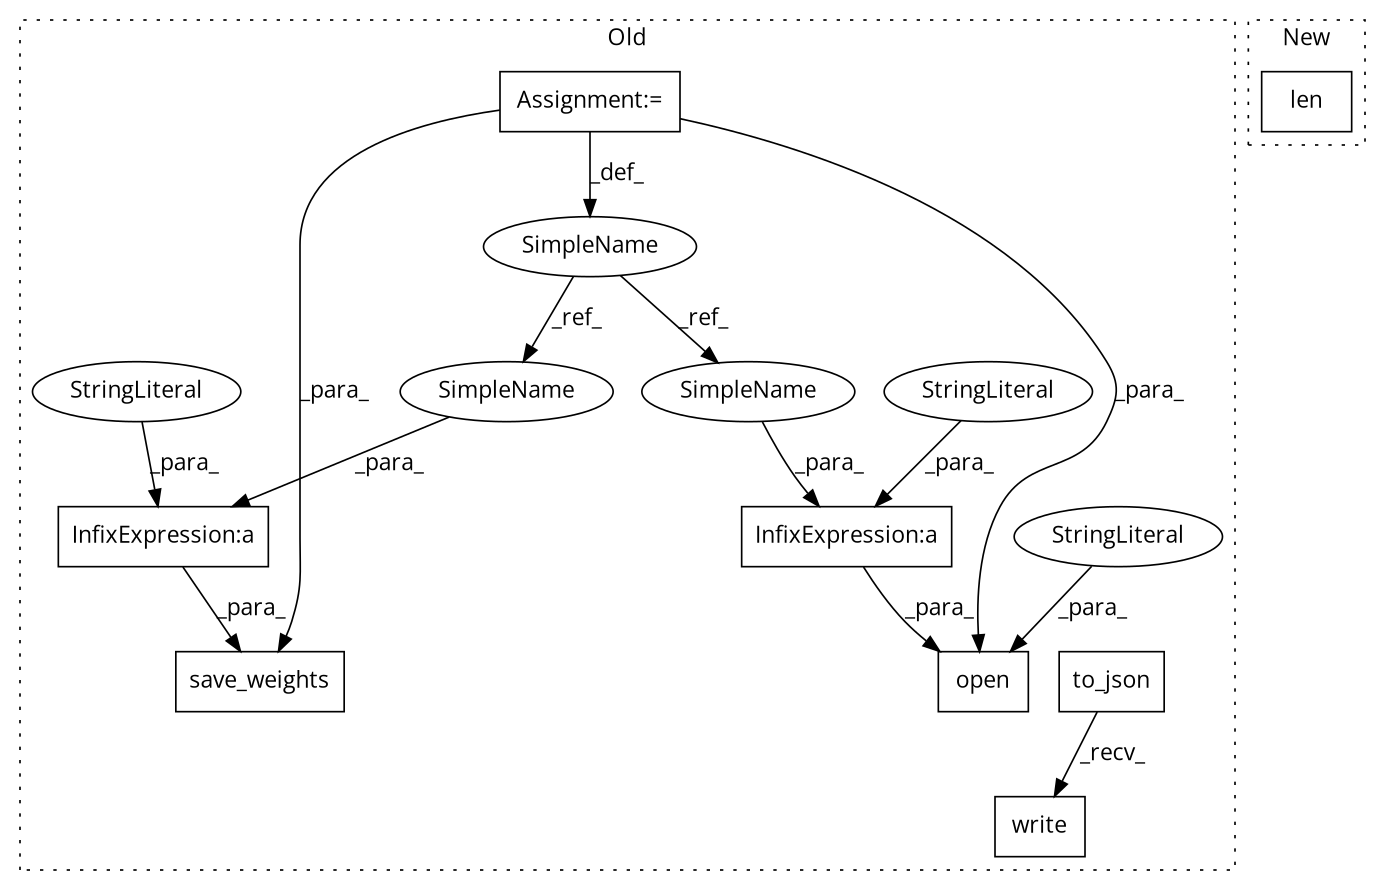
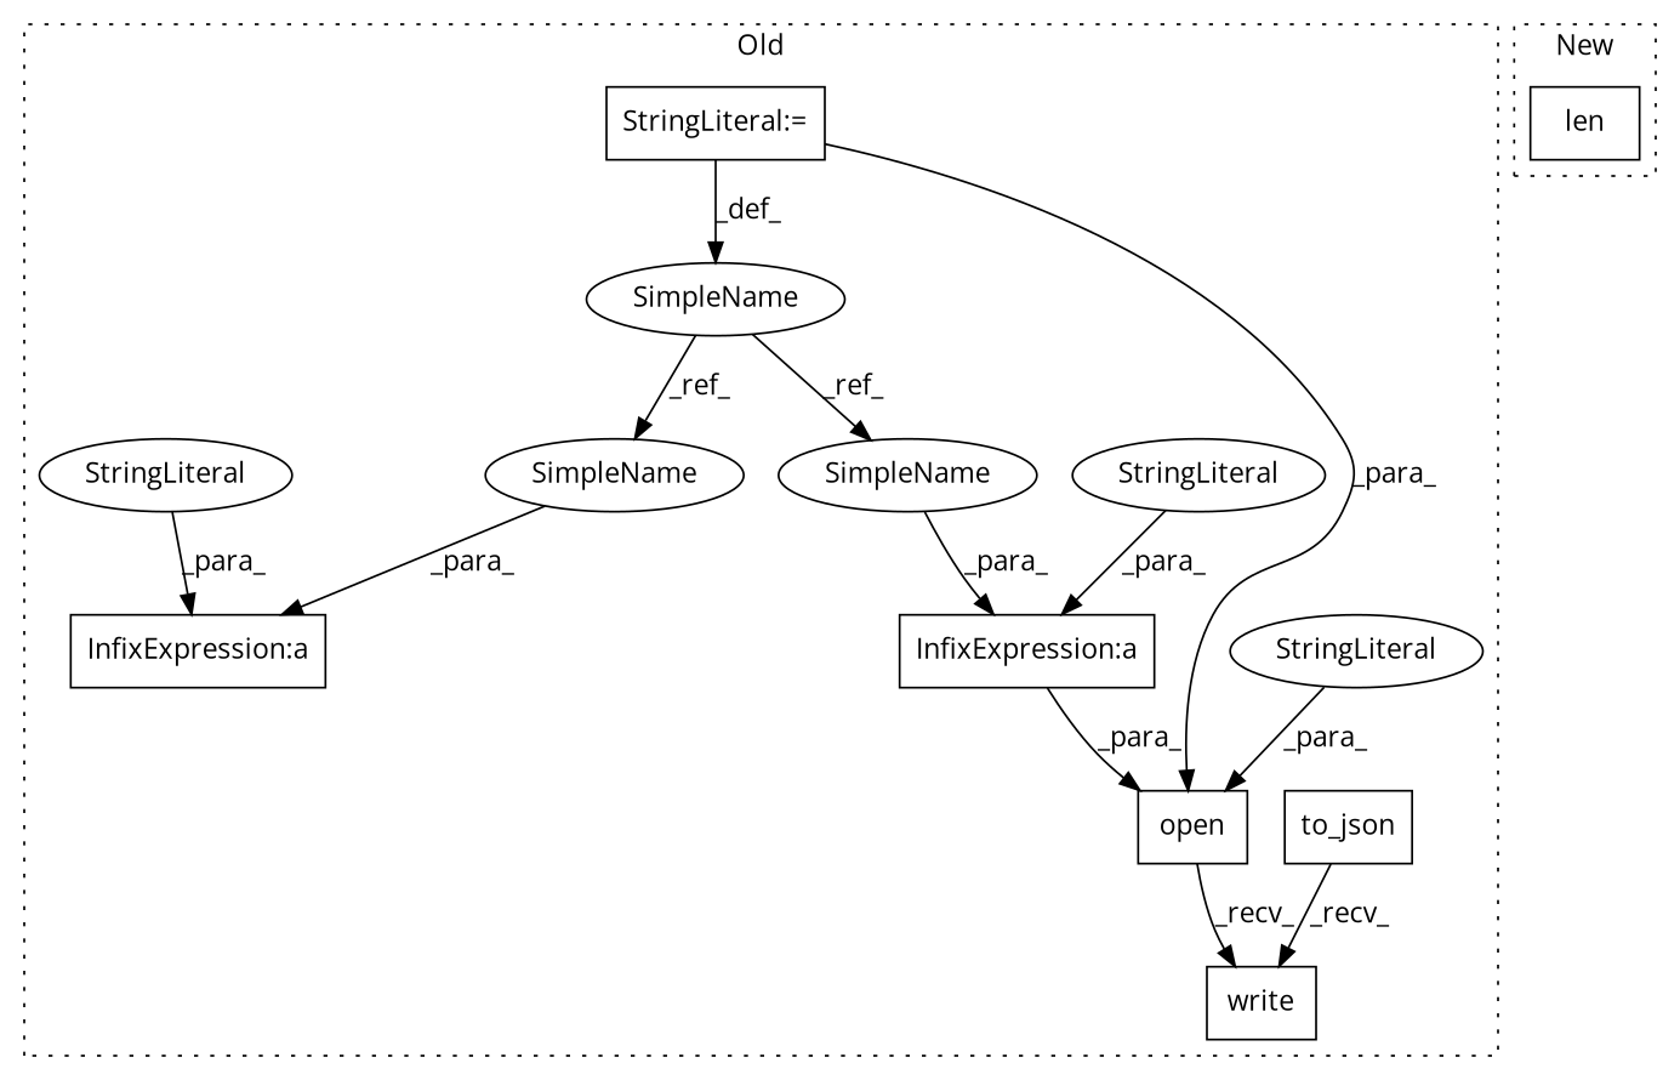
  digraph {
    fontname="Open Sans"
    node [a=32 fontname="Open Sans" l=3 shape=box]
    edge [fontname="Open Sans"]
    n1 [l=9 label=to_json s=3072]
    n2 [l="6,1" label=write s="3060,3081"]
    n3 [a=27 label="InfixExpression:a" s=3044]
    n4 [a=45 l=7 label=StringLiteral s=3047 shape=ellipse]
-   n5 [a=7 l=1 label="Assignment:=" s=2992]
+   n5 [a=7 l=1 label="StringLiteral:=" s=2992]
    n6 [a=27 label="InfixExpression:a" s=3115]
    n7 [a=42 l=8 label=SimpleName s=2984 shape=ellipse]
-   n8 [l="13,1" label=save_weights s="3094,3128"]
    n9 [a=45 l=5 label=StringLiteral s=3118 shape=ellipse]
    n10 [l="5,1" label=open s="3031,3058"]
    n11 [a=45 label=StringLiteral s=3055 shape=ellipse]
    n12 [a=42 l=8 label=SimpleName s=3036 shape=ellipse]
    n13 [a=42 l=8 label=SimpleName s=3107 shape=ellipse]
    n14 [l="4,1" label=len s="2736,2746"]
    subgraph cluster_1 {
      label=Old
      style=dotted
      n1
      n2
      n3
      n4
      n5
      n6
      n7
-     n8
      n9
      n10
      n11
      n12
      n13
    }
    subgraph cluster_2 {
      label=New
      style=dotted
      n14
    }
    n1 -> n2 [label=_recv_]
    n3 -> n10 [label=_para_]
    n4 -> n3 [label=_para_]
    n5 -> n7 [label=_def_]
-   n5 -> n8 [label=_para_]
    n5 -> n10 [label=_para_]
-   n6 -> n8 [label=_para_]
    n7 -> n12 [label=_ref_]
    n7 -> n13 [label=_ref_]
    n9 -> n6 [label=_para_]
+   n10 -> n2 [label=_recv_]
    n11 -> n10 [label=_para_]
    n12 -> n3 [label=_para_]
    n13 -> n6 [label=_para_]
  }
